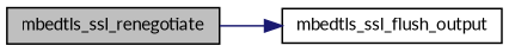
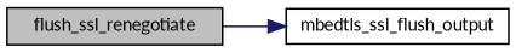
  digraph {
    rankdir=LR
    fontname=Lato
    node [color=black fontname=Lato fontsize=10 shape=record style=filled]
-   n1 [fillcolor=grey75 fontcolor=black height=0.2 label=mbedtls_ssl_renegotiate width=0.4]
+   n1 [fillcolor=grey75 fontcolor=black height=0.2 label=flush_ssl_renegotiate width=0.4]
    n2 [fillcolor=white height=0.2 label=mbedtls_ssl_flush_output width=0.4]
    n1 -> n2 [color=midnightblue fontname=Lato fontsize=10 labelfontname=Helvetica labelfontsize=10 style=solid]
  }
